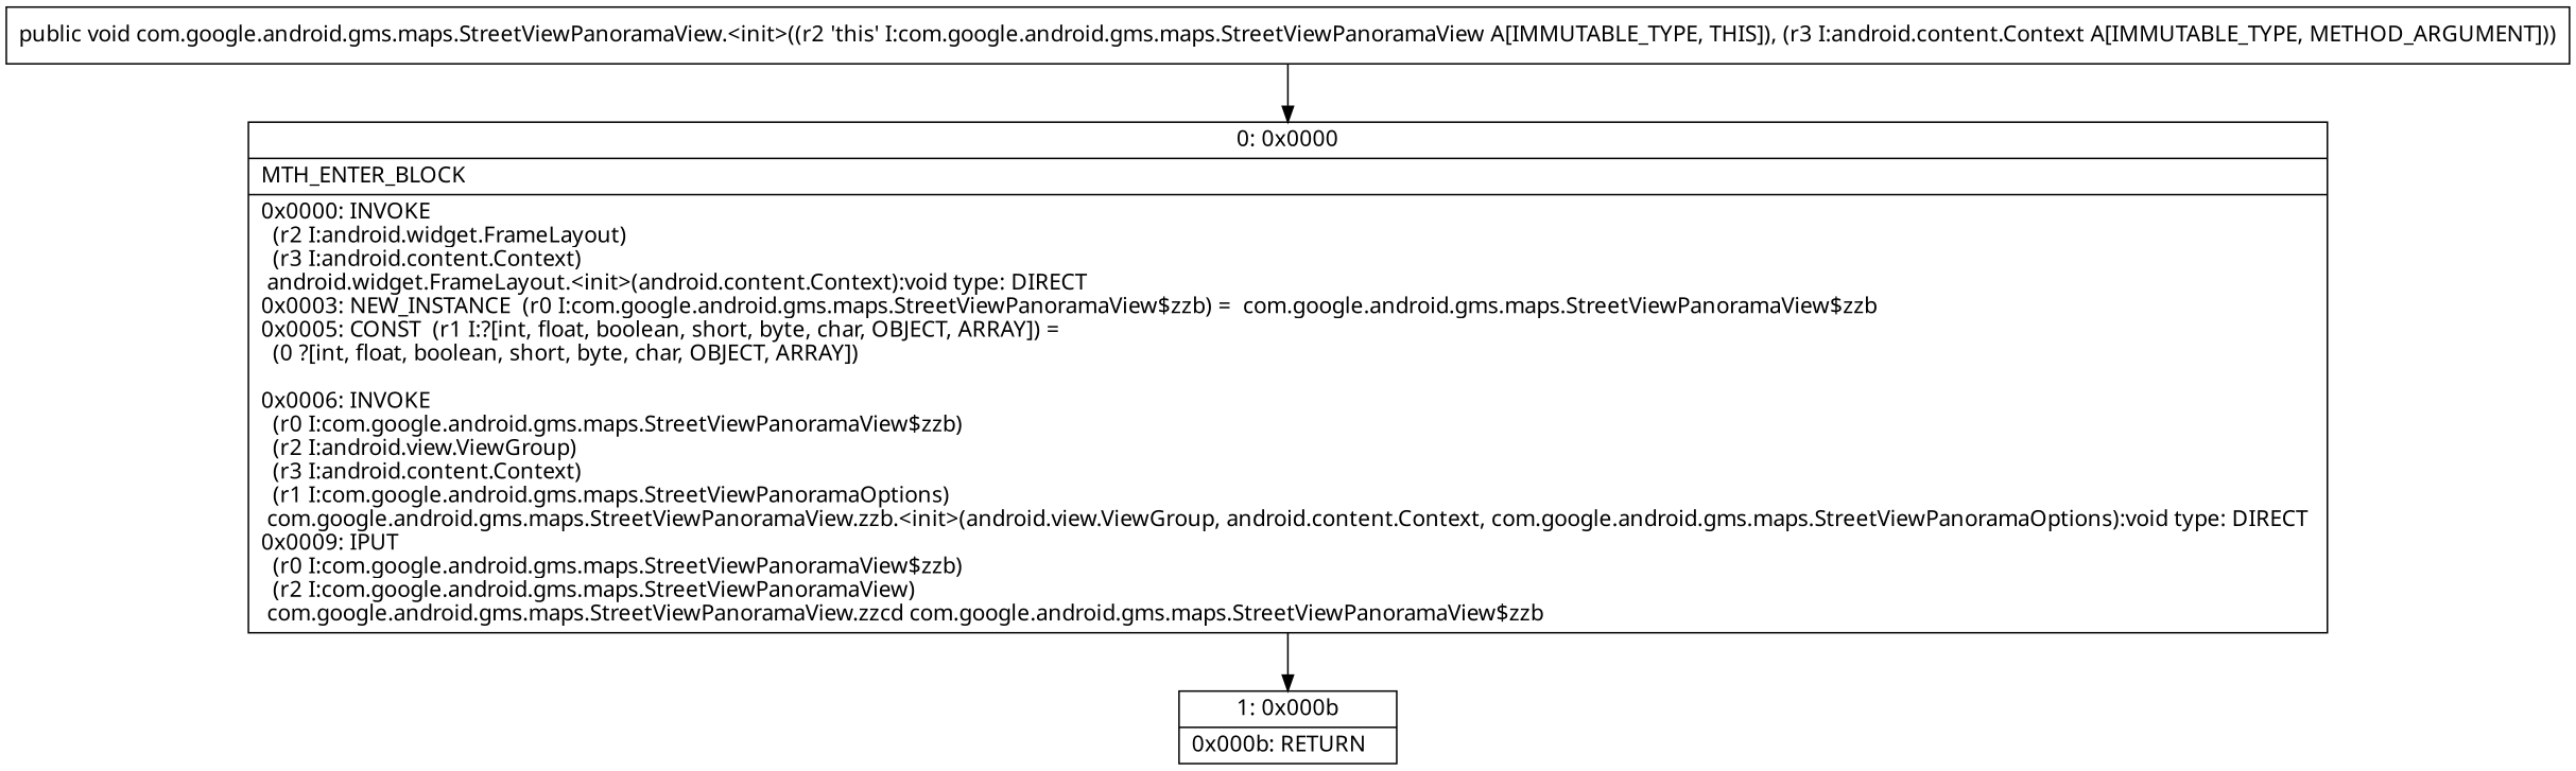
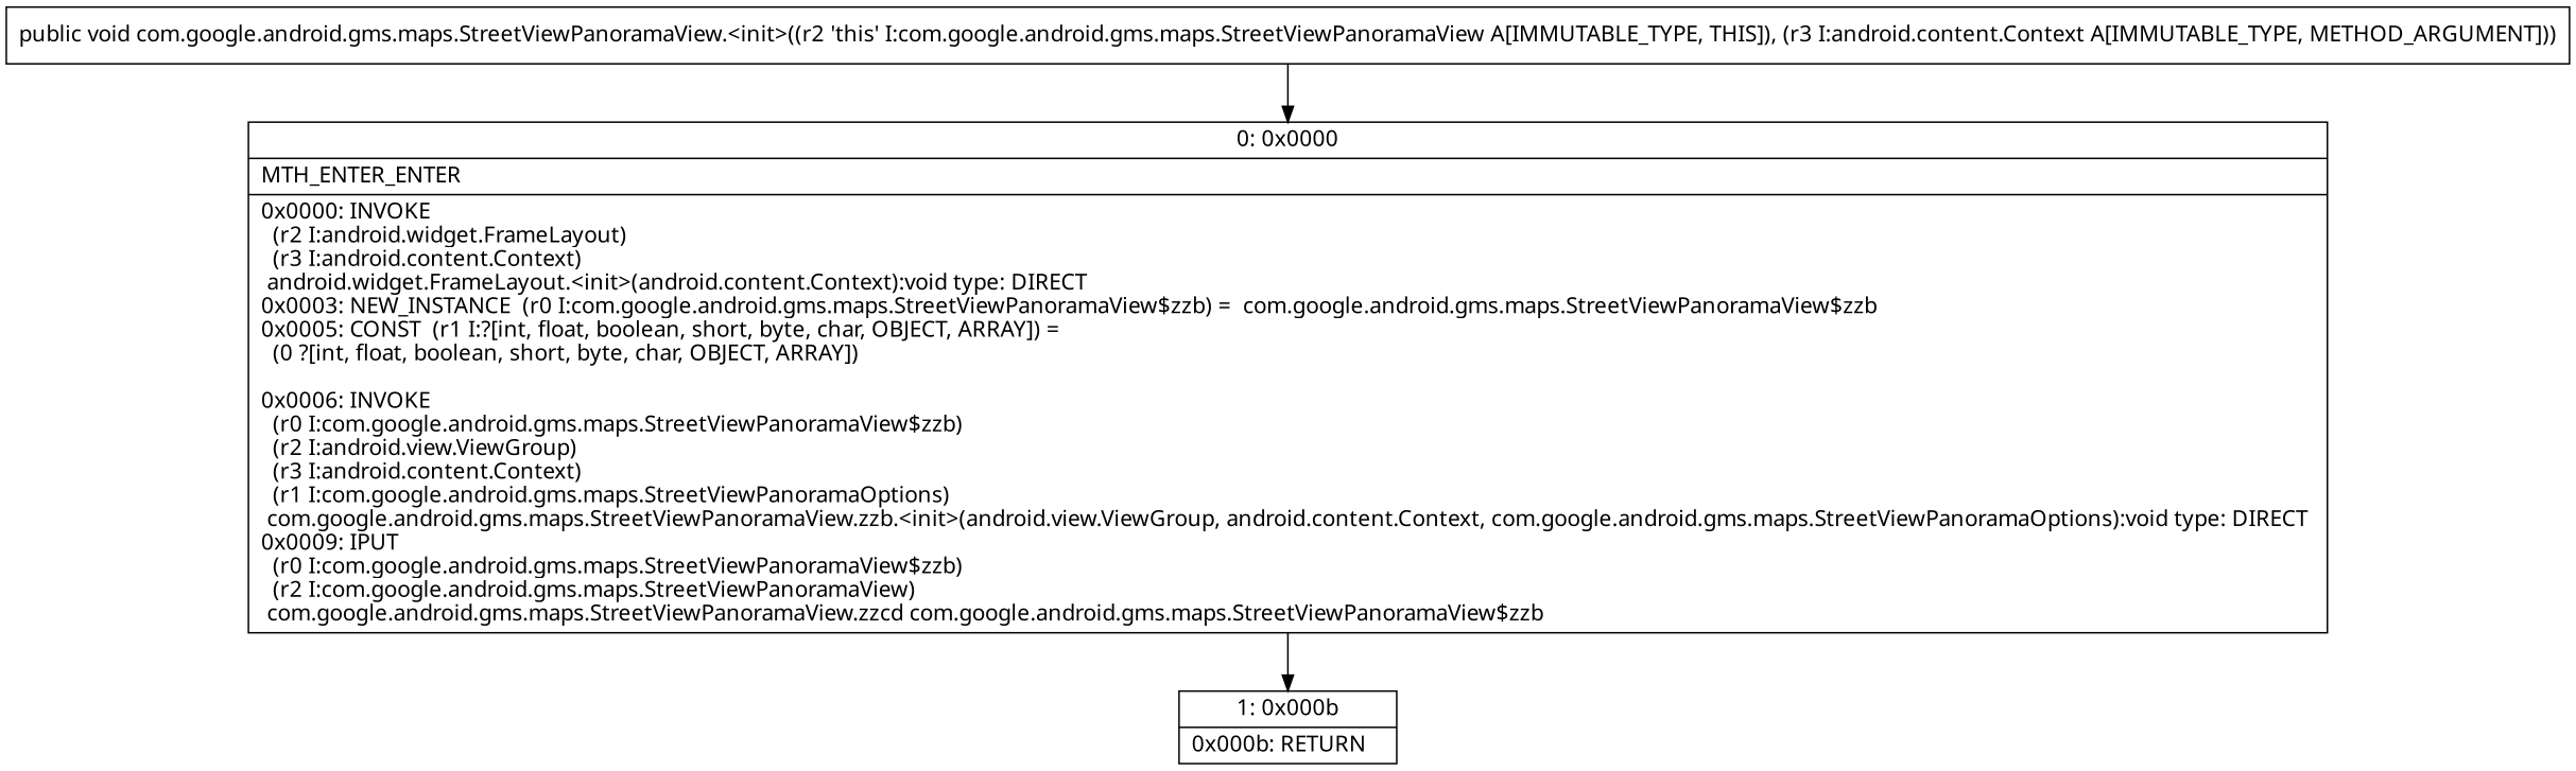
  digraph {
    fontname="Noto Sans"
    node [shape=record fontname="Noto Sans"]
    edge [fontname="Noto Sans"]
-   n1 [label="{0\:\ 0x0000|MTH_ENTER_BLOCK\l|0x0000: INVOKE  \l  (r2 I:android.widget.FrameLayout)\l  (r3 I:android.content.Context)\l android.widget.FrameLayout.\<init\>(android.content.Context):void type: DIRECT \l0x0003: NEW_INSTANCE  (r0 I:com.google.android.gms.maps.StreetViewPanoramaView$zzb) =  com.google.android.gms.maps.StreetViewPanoramaView$zzb \l0x0005: CONST  (r1 I:?[int, float, boolean, short, byte, char, OBJECT, ARRAY]) = \l  (0 ?[int, float, boolean, short, byte, char, OBJECT, ARRAY])\l \l0x0006: INVOKE  \l  (r0 I:com.google.android.gms.maps.StreetViewPanoramaView$zzb)\l  (r2 I:android.view.ViewGroup)\l  (r3 I:android.content.Context)\l  (r1 I:com.google.android.gms.maps.StreetViewPanoramaOptions)\l com.google.android.gms.maps.StreetViewPanoramaView.zzb.\<init\>(android.view.ViewGroup, android.content.Context, com.google.android.gms.maps.StreetViewPanoramaOptions):void type: DIRECT \l0x0009: IPUT  \l  (r0 I:com.google.android.gms.maps.StreetViewPanoramaView$zzb)\l  (r2 I:com.google.android.gms.maps.StreetViewPanoramaView)\l com.google.android.gms.maps.StreetViewPanoramaView.zzcd com.google.android.gms.maps.StreetViewPanoramaView$zzb \l}"]
+   n1 [label="{0\:\ 0x0000|MTH_ENTER_ENTER\l|0x0000: INVOKE  \l  (r2 I:android.widget.FrameLayout)\l  (r3 I:android.content.Context)\l android.widget.FrameLayout.\<init\>(android.content.Context):void type: DIRECT \l0x0003: NEW_INSTANCE  (r0 I:com.google.android.gms.maps.StreetViewPanoramaView$zzb) =  com.google.android.gms.maps.StreetViewPanoramaView$zzb \l0x0005: CONST  (r1 I:?[int, float, boolean, short, byte, char, OBJECT, ARRAY]) = \l  (0 ?[int, float, boolean, short, byte, char, OBJECT, ARRAY])\l \l0x0006: INVOKE  \l  (r0 I:com.google.android.gms.maps.StreetViewPanoramaView$zzb)\l  (r2 I:android.view.ViewGroup)\l  (r3 I:android.content.Context)\l  (r1 I:com.google.android.gms.maps.StreetViewPanoramaOptions)\l com.google.android.gms.maps.StreetViewPanoramaView.zzb.\<init\>(android.view.ViewGroup, android.content.Context, com.google.android.gms.maps.StreetViewPanoramaOptions):void type: DIRECT \l0x0009: IPUT  \l  (r0 I:com.google.android.gms.maps.StreetViewPanoramaView$zzb)\l  (r2 I:com.google.android.gms.maps.StreetViewPanoramaView)\l com.google.android.gms.maps.StreetViewPanoramaView.zzcd com.google.android.gms.maps.StreetViewPanoramaView$zzb \l}"]
    n2 [label="{1\:\ 0x000b|0x000b: RETURN   \l}"]
    n3 [label="{public void com.google.android.gms.maps.StreetViewPanoramaView.\<init\>((r2 'this' I:com.google.android.gms.maps.StreetViewPanoramaView A[IMMUTABLE_TYPE, THIS]), (r3 I:android.content.Context A[IMMUTABLE_TYPE, METHOD_ARGUMENT])) }"]
    n1 -> n2
    n3 -> n1
  }
